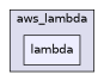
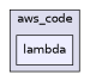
  digraph {
    compound=true
    n1 [fillcolor="#eeeeff" fontname=Helvetica fontsize=14 label=lambda pencolor=black shape=box style=filled]
    subgraph cluster_1 {
      bgcolor="#ddddee"
      fontname=Helvetica
      fontsize=14
-     label=aws_lambda
+     label=aws_code
      pencolor=black
      n1
    }
  }
